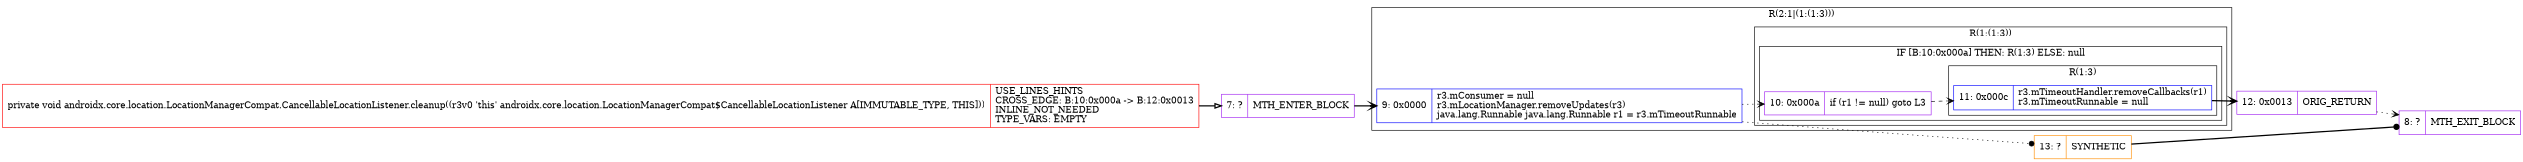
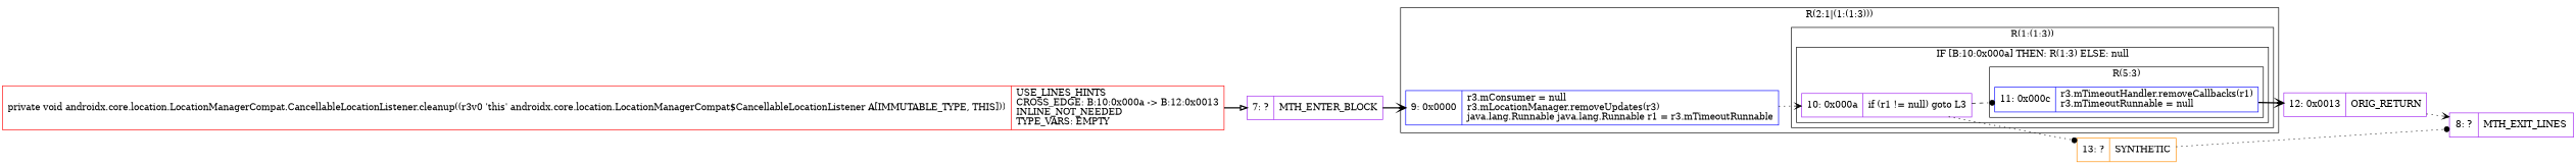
  digraph {
    rankdir=LR
    node [color=purple shape=record]
    edge [arrowhead=vee style=bold]
    n1 [color=blue label="{11\:\ 0x000c|r3.mTimeoutHandler.removeCallbacks(r1)\lr3.mTimeoutRunnable = null\l}"]
    n2 [label="{10\:\ 0x000a|if (r1 != null) goto L3\l}"]
    n3 [color=blue label="{9\:\ 0x0000|r3.mConsumer = null\lr3.mLocationManager.removeUpdates(r3)\ljava.lang.Runnable java.lang.Runnable r1 = r3.mTimeoutRunnable\l}"]
    n4 [label="{12\:\ 0x0013|ORIG_RETURN\l}"]
    n5 [color=darkorange label="{13\:\ ?|SYNTHETIC\l}"]
-   n6 [label="{8\:\ ?|MTH_EXIT_BLOCK\l}"]
+   n6 [label="{8\:\ ?|MTH_EXIT_LINES\l}"]
    n7 [label="{7\:\ ?|MTH_ENTER_BLOCK\l}"]
    n8 [color=red label="{private void androidx.core.location.LocationManagerCompat.CancellableLocationListener.cleanup((r3v0 'this' androidx.core.location.LocationManagerCompat$CancellableLocationListener A[IMMUTABLE_TYPE, THIS]))  | USE_LINES_HINTS\lCROSS_EDGE: B:10:0x000a \-\> B:12:0x0013\lINLINE_NOT_NEEDED\lTYPE_VARS: EMPTY\l}"]
    subgraph cluster_1 {
      label="R(2:1|(1:(1:3)))"
      n3
      subgraph cluster_2 {
        label="R(1:(1:3))"
        subgraph cluster_3 {
          label="IF [B:10:0x000a] THEN: R(1:3) ELSE: null"
          n2
          subgraph cluster_4 {
-           label="R(1:3)"
+           label="R(5:3)"
            n1
          }
        }
      }
    }
    n1 -> n4
-   n2 -> n1 [style=dashed]
-   n3 -> n5 [arrowhead=dot style=dotted]
+   n2 -> n1 [arrowhead=dot style=dashed]
+   n2 -> n5 [arrowhead=dot style=dotted]
    n3 -> n2 [style=dotted]
    n4 -> n6 [style=dotted]
-   n5 -> n6 [arrowhead=dot]
+   n5 -> n6 [arrowhead=dot style=dotted]
    n7 -> n3
    n8 -> n7 [arrowhead=onormal]
  }
